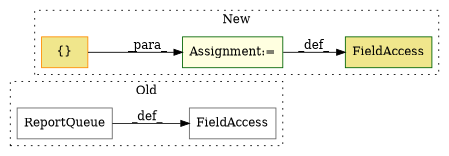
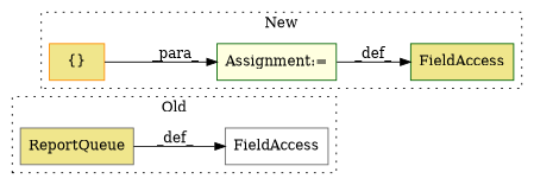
  digraph {
    rankdir=LR
    node [a=22 shape=box style=filled fillcolor=white color=gray40]
-   n1 [a=32 l=13 label=ReportQueue s=6688]
+   n1 [a=32 l=13 label=ReportQueue s=6688 fillcolor=khaki]
    n2 [l=8 label=FieldAccess s=6664]
    n3 [a=4 l=2 label="{}" s=6517 fillcolor=khaki color=darkorange]
    n4 [l=10 label=FieldAccess s=6489 fillcolor=khaki color=darkgreen]
    n5 [a=7 l=1 label="Assignment:=" s=6499 fillcolor=lightyellow color=darkgreen]
    subgraph cluster_1 {
      label=Old
      style=dotted
      n1
      n2
    }
    subgraph cluster_2 {
      label=New
      style=dotted
      n3
      n4
      n5
    }
    n1 -> n2 [label=_def_]
    n3 -> n5 [label=_para_]
    n5 -> n4 [label=_def_]
  }
